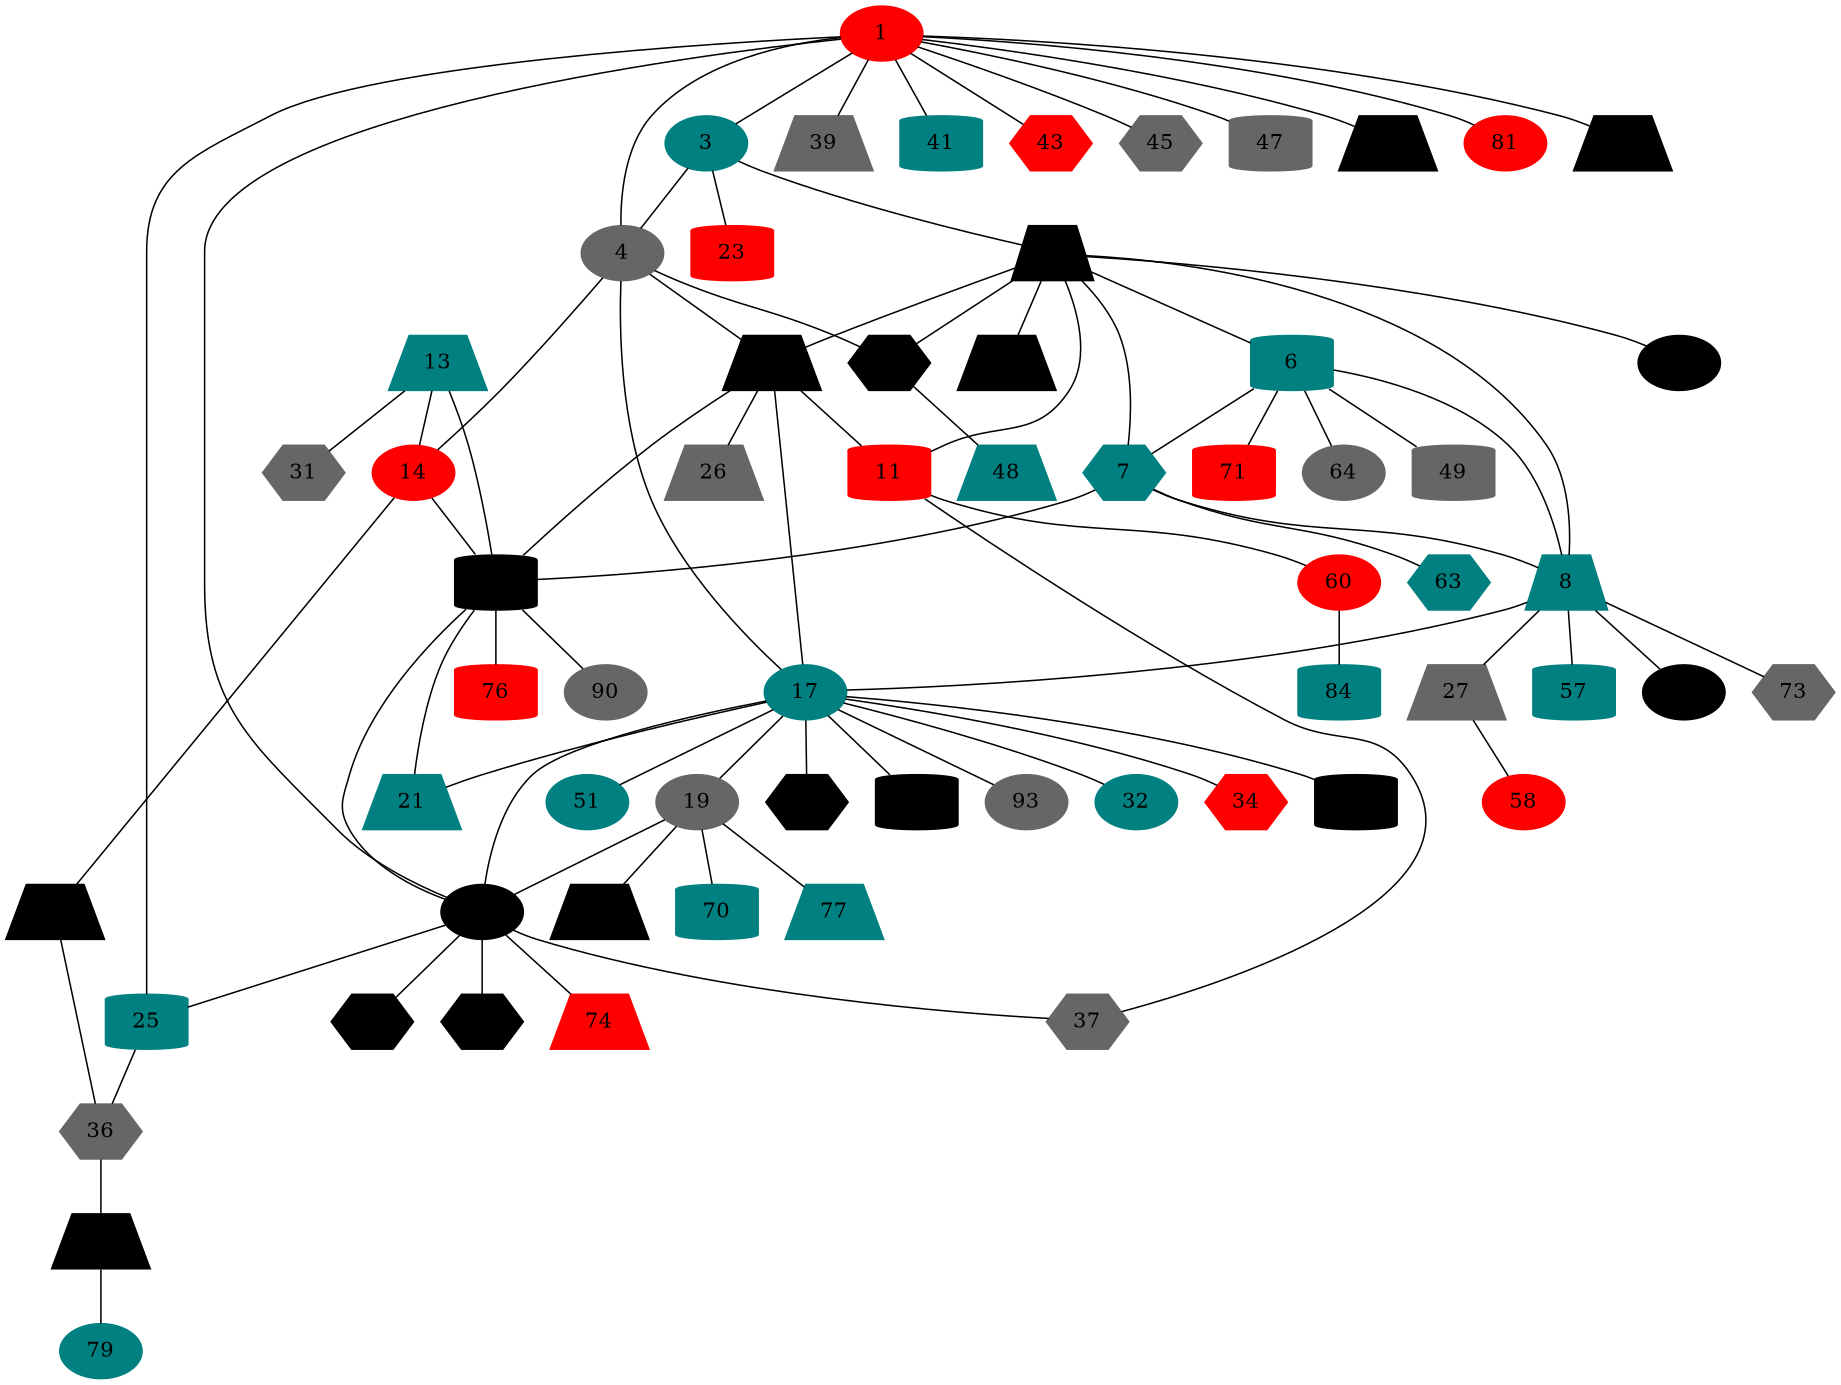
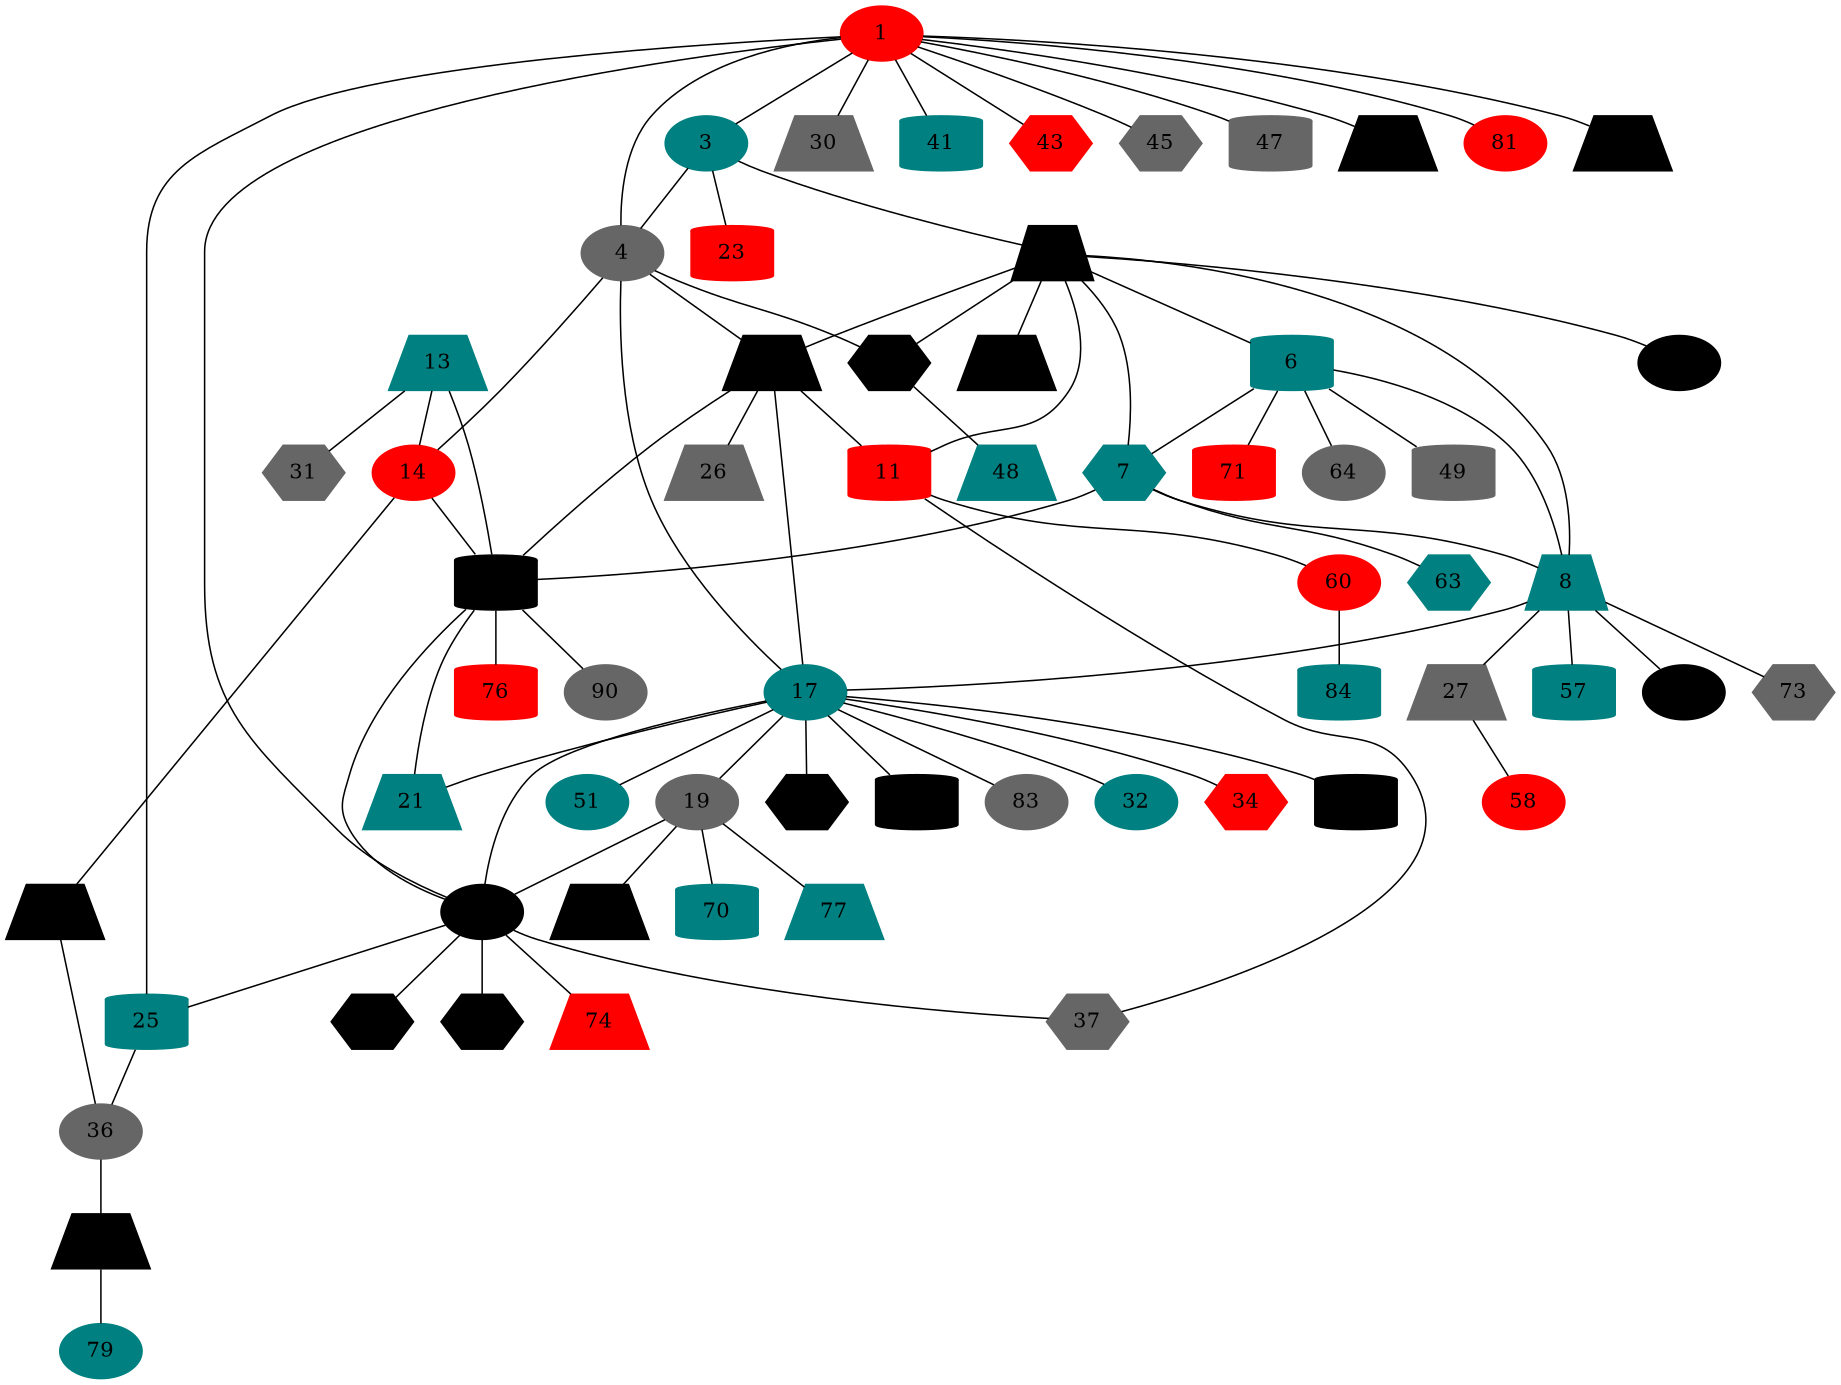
  graph {
    node [color=teal shape=ellipse style=filled]
    1 [color=red super="+2"]
    3 [super="+67"]
    4 [color=gray40 super="+89"]
    20 [color=black super="+59"]
    25 [shape=cylinder]
-   39 [color=gray40 shape=trapezium]
+   39 [color=gray40 shape=trapezium label=30]
    41 [shape=cylinder]
    43 [color=red shape=hexagon]
    45 [color=gray40 shape=hexagon]
    47 [color=gray40 shape=cylinder]
    75 [color=black shape=trapezium]
    81 [color=red]
    85 [color=black shape=trapezium]
    5 [color=black shape=trapezium super="+9"]
    23 [color=red shape=cylinder super="+28"]
    10 [color=black shape=trapezium super="+12"]
    14 [color=red super="+64"]
    17 [super="+18"]
    33 [color=black shape=hexagon super="+40"]
    37 [color=gray40 shape=hexagon super="+68"]
    55 [color=black shape=hexagon super="+86"]
    74 [color=red shape=trapezium]
    88 [color=black shape=hexagon]
-   36 [color=gray40 shape=hexagon super="+52"]
+   36 [color=gray40 super="+52"]
    6 [shape=cylinder super="+30"]
    7 [shape=hexagon super="+54"]
    8 [shape=trapezium super="+50"]
    11 [color=red shape=cylinder]
    35 [color=black]
    42 [color=black shape=trapezium super="+87"]
    15 [color=black shape=cylinder super="+16"]
    26 [color=gray40 shape=trapezium]
    29 [color=black shape=trapezium]
    21 [shape=trapezium]
    19 [color=gray40 super="+53"]
    32
    34 [color=red shape=hexagon]
    46 [color=black shape=cylinder]
    51
    61 [color=black shape=hexagon]
    65 [color=black shape=cylinder]
-   83 [color=gray40 label=93]
+   83 [color=gray40]
    48 [shape=trapezium]
    n44 [color=gray40 label=64 super="+69"]
    49 [color=gray40 shape=cylinder]
    71 [color=red shape=cylinder]
    63 [shape=hexagon super="+80"]
    27 [color=gray40 shape=trapezium]
    57 [shape=cylinder super="+66"]
    62 [color=black]
    73 [color=gray40 shape=hexagon]
    60 [color=red super="+78"]
    76 [color=red shape=cylinder]
    90 [color=gray40]
    58 [color=red]
    84 [shape=cylinder]
    13 [shape=trapezium super="+38"]
    31 [color=gray40 shape=hexagon]
    22 [color=black shape=trapezium]
    70 [shape=cylinder super="+72"]
    77 [shape=trapezium]
    44 [color=black shape=trapezium super="+56"]
    79
    1 -- 3 [weight=2]
    1 -- 4 [weight=2]
    1 -- 20
    1 -- 25
    1 -- 39
    1 -- 41
    1 -- 43
    1 -- 45
    1 -- 47
    1 -- 75
    1 -- 81
    1 -- 85
    3 -- 4
    3 -- 5
    3 -- 23
    4 -- 10
    4 -- 14
    4 -- 17
    4 -- 33
    20 -- 25
    20 -- 37
    20 -- 55
    20 -- 74
    20 -- 88
    25 -- 36
    5 -- 10 [weight=2]
    5 -- 33
    5 -- 6
    5 -- 7
    5 -- 8
    5 -- 11
    5 -- 35
    5 -- 42
    10 -- 17
    10 -- 11 [weight=2]
    10 -- 15
    10 -- 26
    14 -- 15 [weight=2]
    14 -- 29
    17 -- 20 [weight=2]
    17 -- 21
    17 -- 19 [weight=2]
    17 -- 32
    17 -- 34
    17 -- 46
    17 -- 51
    17 -- 61
    17 -- 65
    17 -- 83
    33 -- 48
    36 -- 44
    6 -- 7
    6 -- 8
    6 -- n44
    6 -- 49
    6 -- 71
    7 -- 8
    7 -- 15
    7 -- 63
    8 -- 17
    8 -- 27
    8 -- 57
    8 -- 62
    8 -- 73
    11 -- 37
    11 -- 60
    15 -- 20
    15 -- 21
    15 -- 76
    15 -- 90
    29 -- 36
    19 -- 20
    19 -- 22
    19 -- 70
    19 -- 77
    27 -- 58
    60 -- 84
    13 -- 14
    13 -- 15 [weight=2]
    13 -- 31
    44 -- 79
  }
